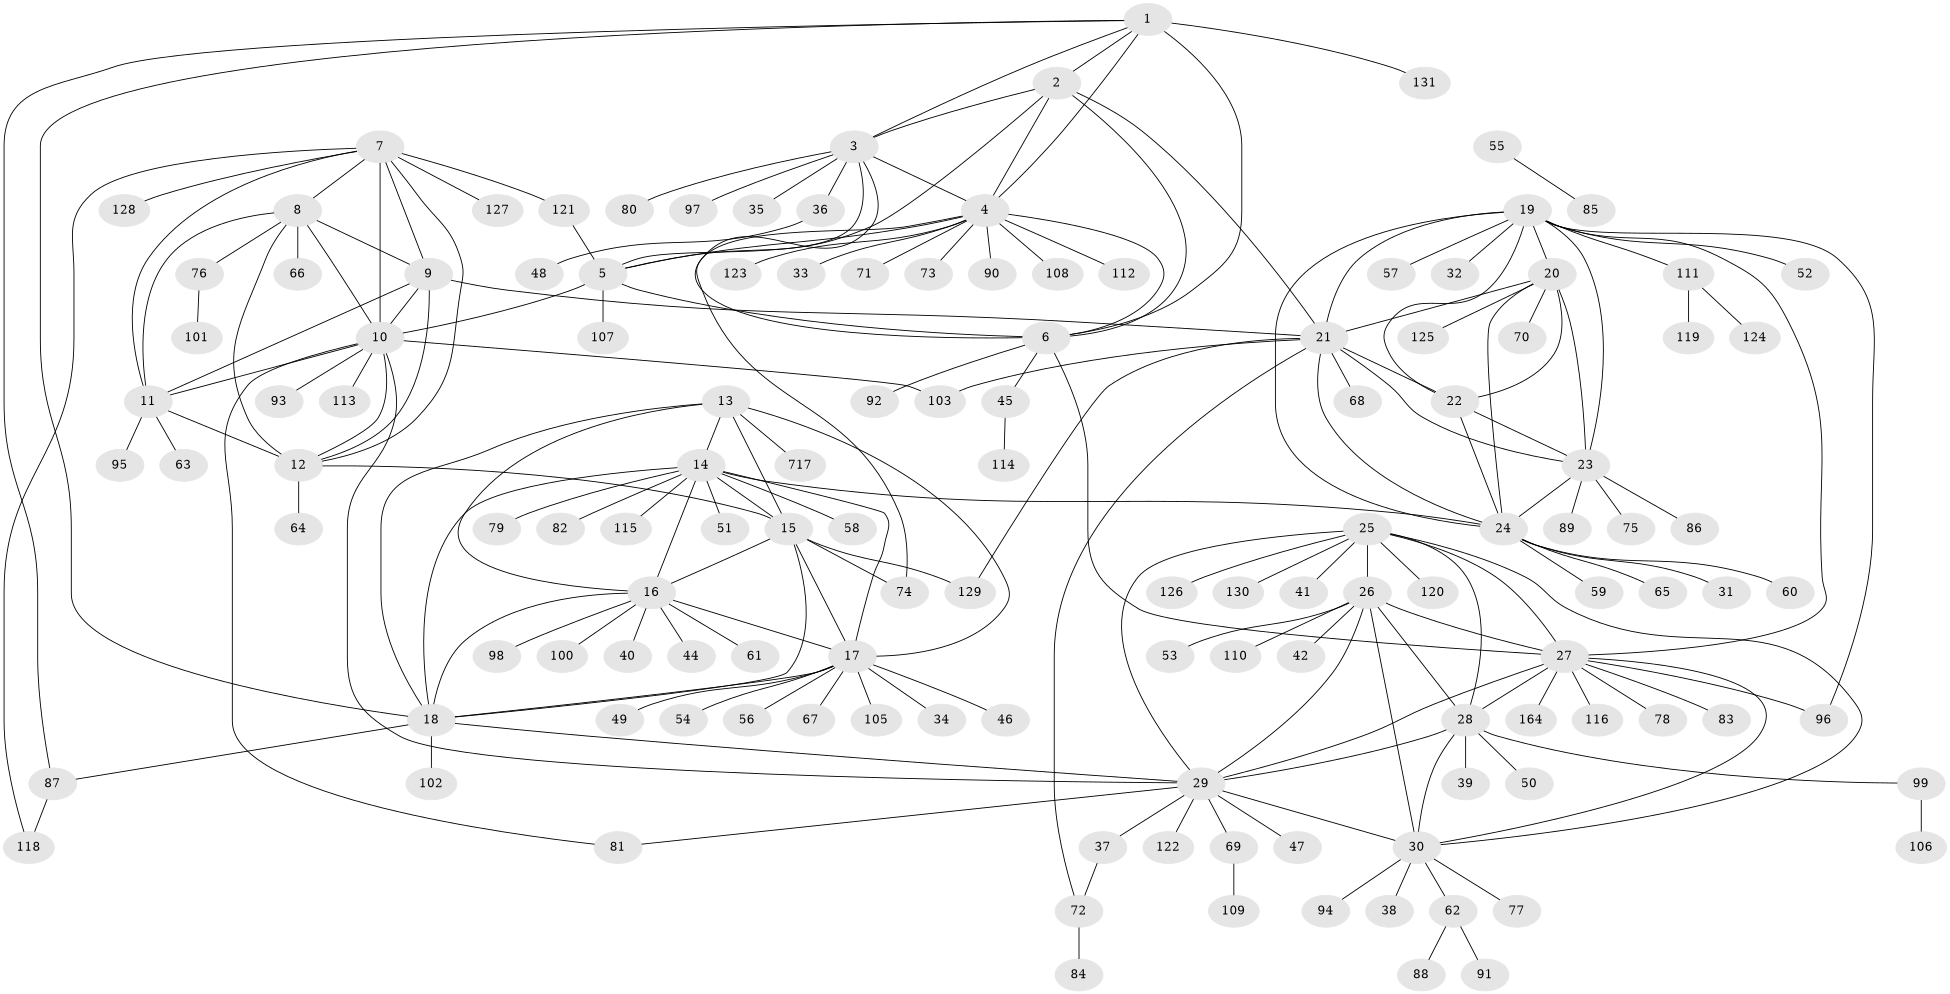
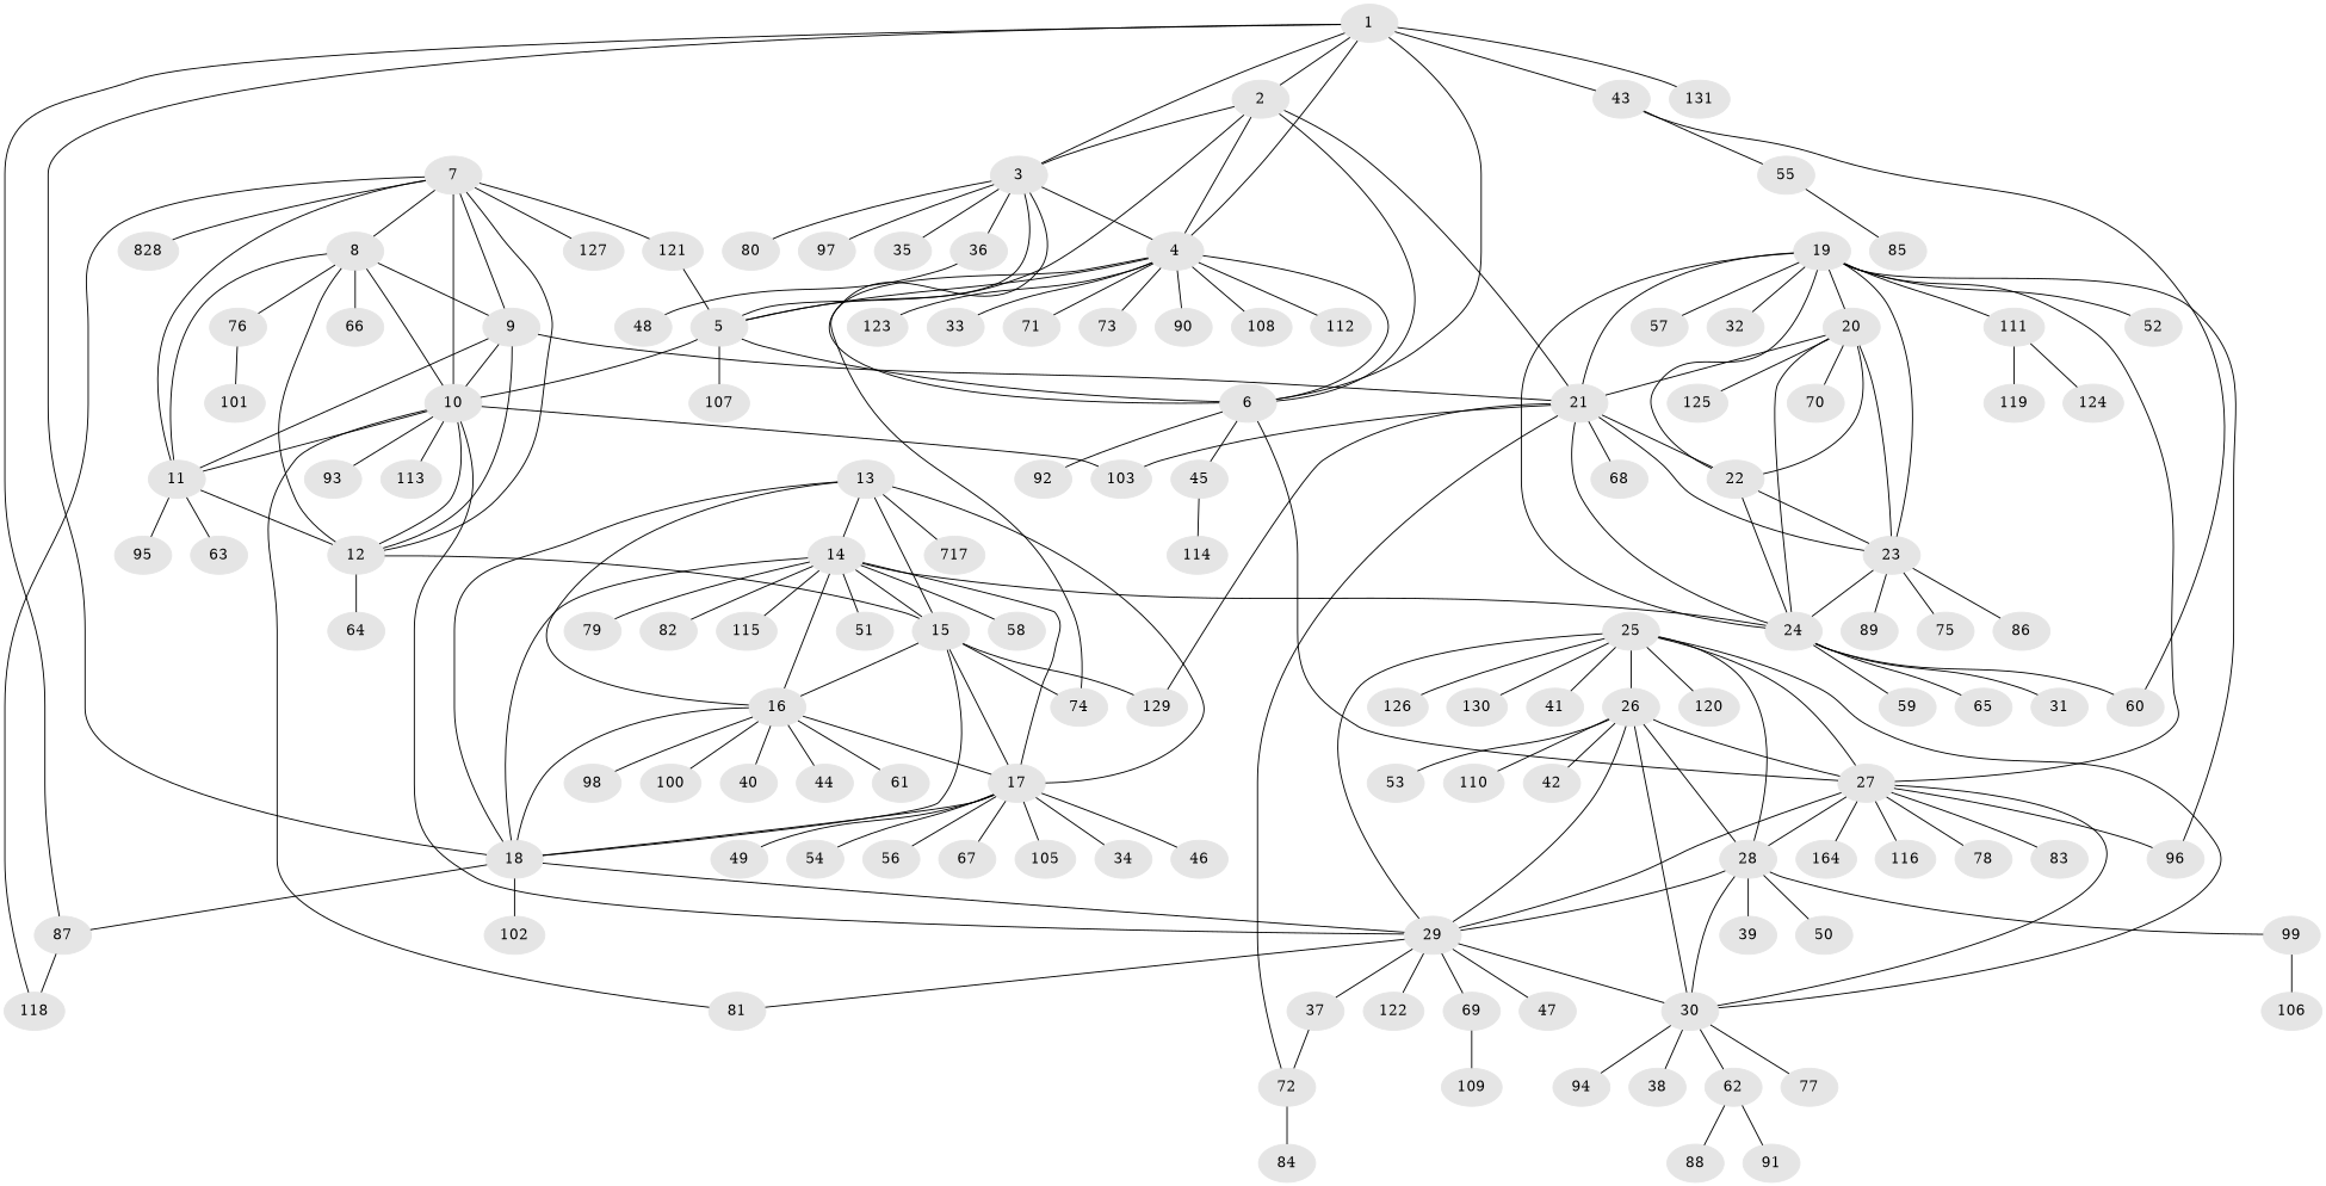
  graph {
    node [color=gray90 style=filled]
    1
    2
    3
    4
    6
    18
+   43
    87
    131
    5
    21
    35
    36
    80
    97
    33
    71
    73
    74
    90
    108
    112
    123
    10
    107
    27
    45
    92
    29
    102
    60
    55
    118
    103
    24
    129
    22
    23
    68
    72
    48
    11
    12
    81
    93
    113
    96
    28
    30
    78
    83
    n52 [label=164]
    116
    114
    7
    8
    9
    121
    127
-   128
+   128 [label=828]
    66
    76
    63
    95
    15
    64
    101
    37
    47
    69
    122
    16
    17
    13
    14
    n76 [label=717]
    51
    58
    79
    82
    115
    40
    44
    61
    98
    100
    34
    46
    49
    54
    56
    67
    105
    31
    59
    65
    19
    20
    32
    52
    57
    111
    70
    125
    75
    86
    89
    119
    124
    84
    25
    26
    41
    120
    126
    130
    42
    53
    110
    39
    50
    99
    38
    62
    77
    94
    106
    109
    88
    91
    85
    1 -- 2
    1 -- 3
    1 -- 4
    1 -- 6
    1 -- 18
+   1 -- 43
    1 -- 87
    1 -- 131
    2 -- 3
    2 -- 4
    2 -- 6
    2 -- 5
    2 -- 21
    3 -- 4
    3 -- 6
    3 -- 5
    3 -- 35
    3 -- 36
    3 -- 80
    3 -- 97
    4 -- 6
    4 -- 5
    4 -- 33
    4 -- 71
    4 -- 73
    4 -- 74
    4 -- 90
    4 -- 108
    4 -- 112
    4 -- 123
    6 -- 27
    6 -- 45
    6 -- 92
    18 -- 87
    18 -- 29
    18 -- 102
+   43 -- 60
+   43 -- 55
    87 -- 118
    5 -- 6
    5 -- 10
    5 -- 107
    21 -- 103
    21 -- 24
    21 -- 129
    21 -- 22
    21 -- 23
    21 -- 68
    21 -- 72
    36 -- 48
    10 -- 29
    10 -- 103
    10 -- 11
    10 -- 12
    10 -- 81
    10 -- 93
    10 -- 113
    27 -- 29
    27 -- 96
    27 -- 28
    27 -- 30
    27 -- 78
    27 -- 83
    27 -- n52
    27 -- 116
    45 -- 114
    29 -- 81
    29 -- 30
    29 -- 37
    29 -- 47
    29 -- 69
    29 -- 122
    55 -- 85
    24 -- 60
    24 -- 31
    24 -- 59
    24 -- 65
    22 -- 24
    22 -- 23
    23 -- 24
    23 -- 75
    23 -- 86
    23 -- 89
    72 -- 84
    11 -- 12
    11 -- 63
    11 -- 95
    12 -- 15
    12 -- 64
    28 -- 29
    28 -- 30
    28 -- 39
    28 -- 50
    28 -- 99
    30 -- 38
    30 -- 62
    30 -- 77
    30 -- 94
    7 -- 10
    7 -- 118
    7 -- 11
    7 -- 12
    7 -- 8
    7 -- 9
    7 -- 121
    7 -- 127
    7 -- 128
    8 -- 10
    8 -- 11
    8 -- 12
    8 -- 9
    8 -- 66
    8 -- 76
    9 -- 21
    9 -- 10
    9 -- 11
    9 -- 12
    121 -- 5
    76 -- 101
    15 -- 18
    15 -- 74
    15 -- 129
    15 -- 16
    15 -- 17
    37 -- 72
    69 -- 109
    16 -- 18
    16 -- 17
    16 -- 40
    16 -- 44
    16 -- 61
    16 -- 98
    16 -- 100
    17 -- 18
    17 -- 34
    17 -- 46
    17 -- 49
    17 -- 54
    17 -- 56
    17 -- 67
    17 -- 105
    13 -- 18
    13 -- 15
    13 -- 16
    13 -- 17
    13 -- 14
    13 -- n76
    14 -- 18
    14 -- 24
    14 -- 15
    14 -- 16
    14 -- 17
    14 -- 51
    14 -- 58
    14 -- 79
    14 -- 82
    14 -- 115
    19 -- 21
    19 -- 27
    19 -- 24
    19 -- 22
    19 -- 23
    19 -- 96
    19 -- 20
    19 -- 32
    19 -- 52
    19 -- 57
    19 -- 111
    20 -- 21
    20 -- 24
    20 -- 22
    20 -- 23
    20 -- 70
    20 -- 125
    111 -- 119
    111 -- 124
    25 -- 27
    25 -- 29
    25 -- 28
    25 -- 30
    25 -- 26
    25 -- 41
    25 -- 120
    25 -- 126
    25 -- 130
    26 -- 27
    26 -- 29
    26 -- 28
    26 -- 30
    26 -- 42
    26 -- 53
    26 -- 110
    99 -- 106
    62 -- 88
    62 -- 91
  }
